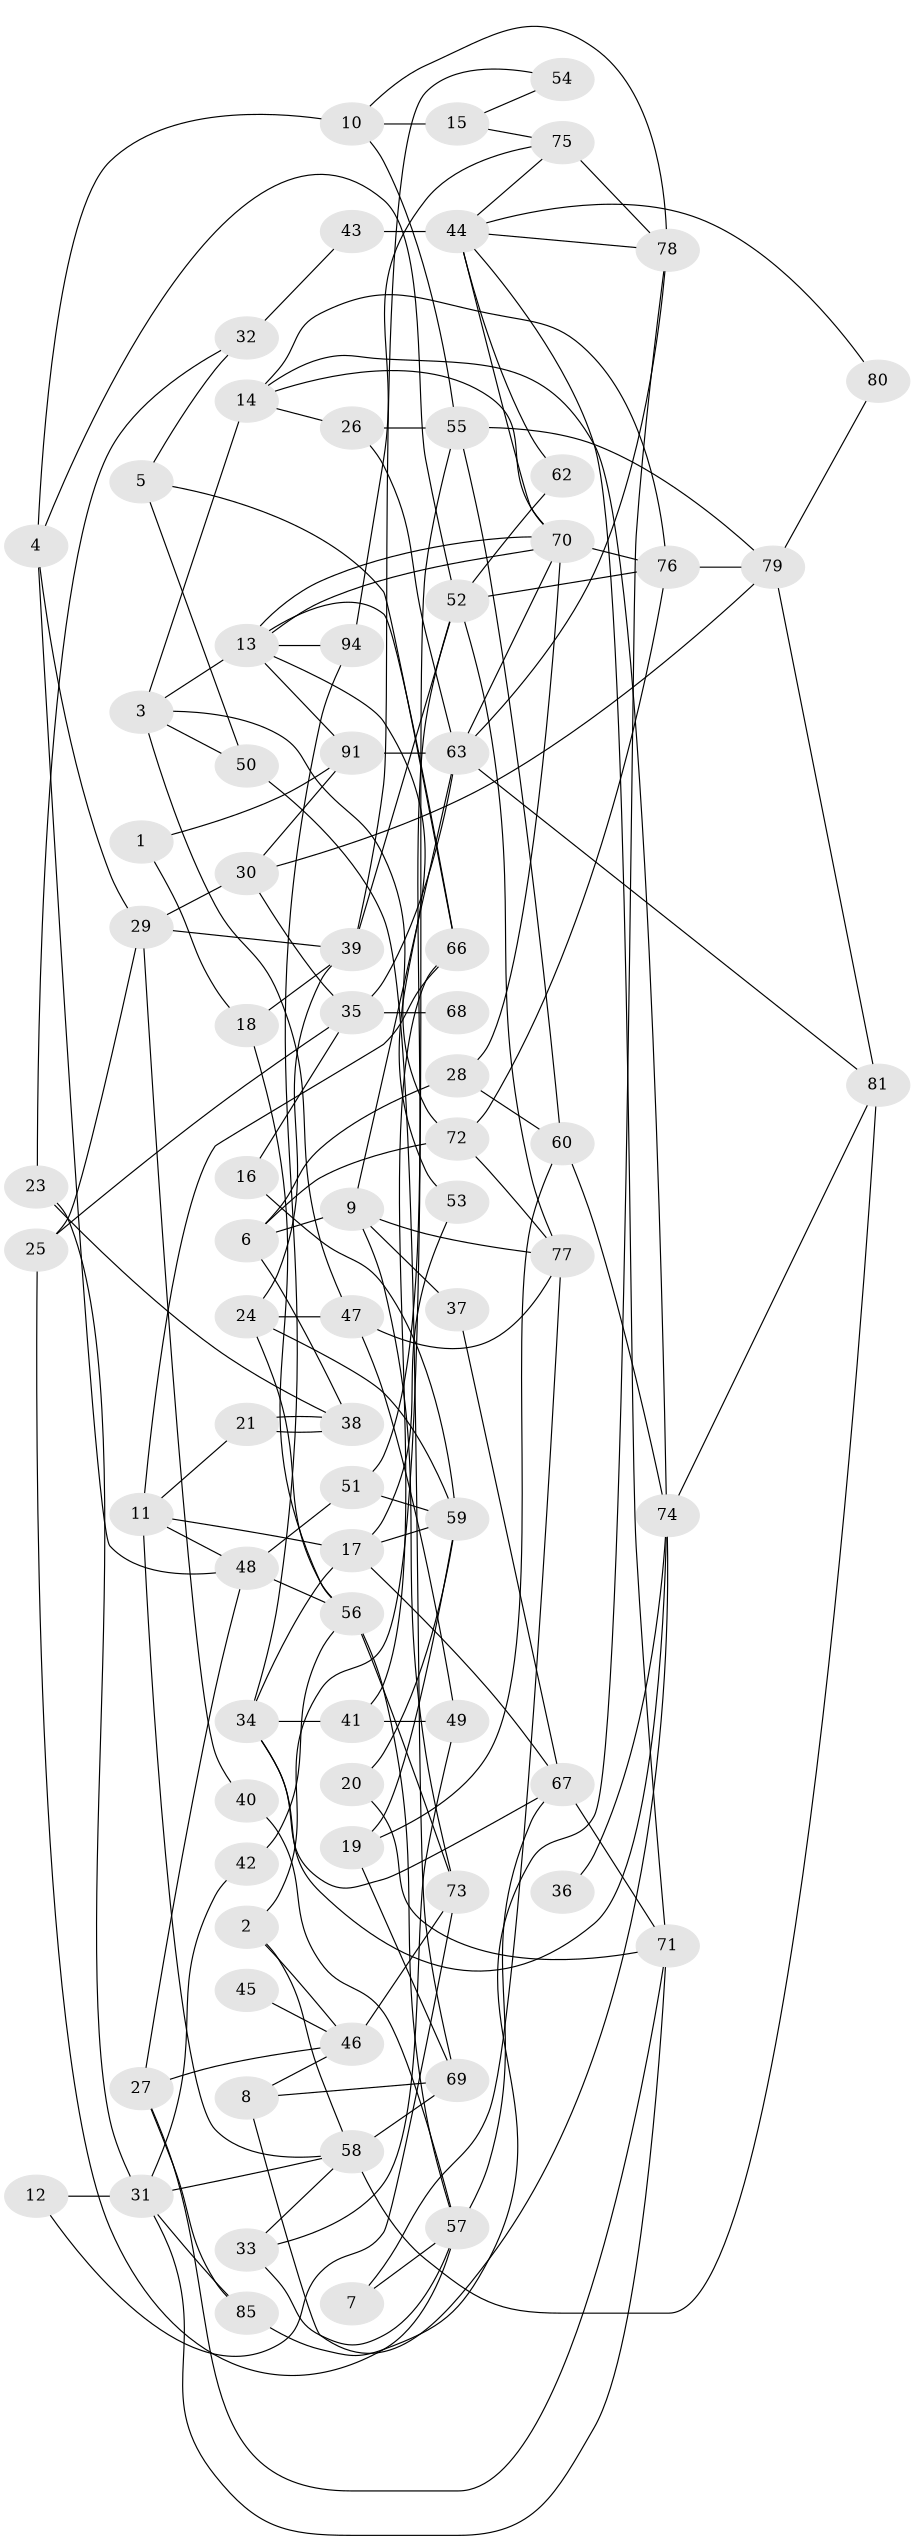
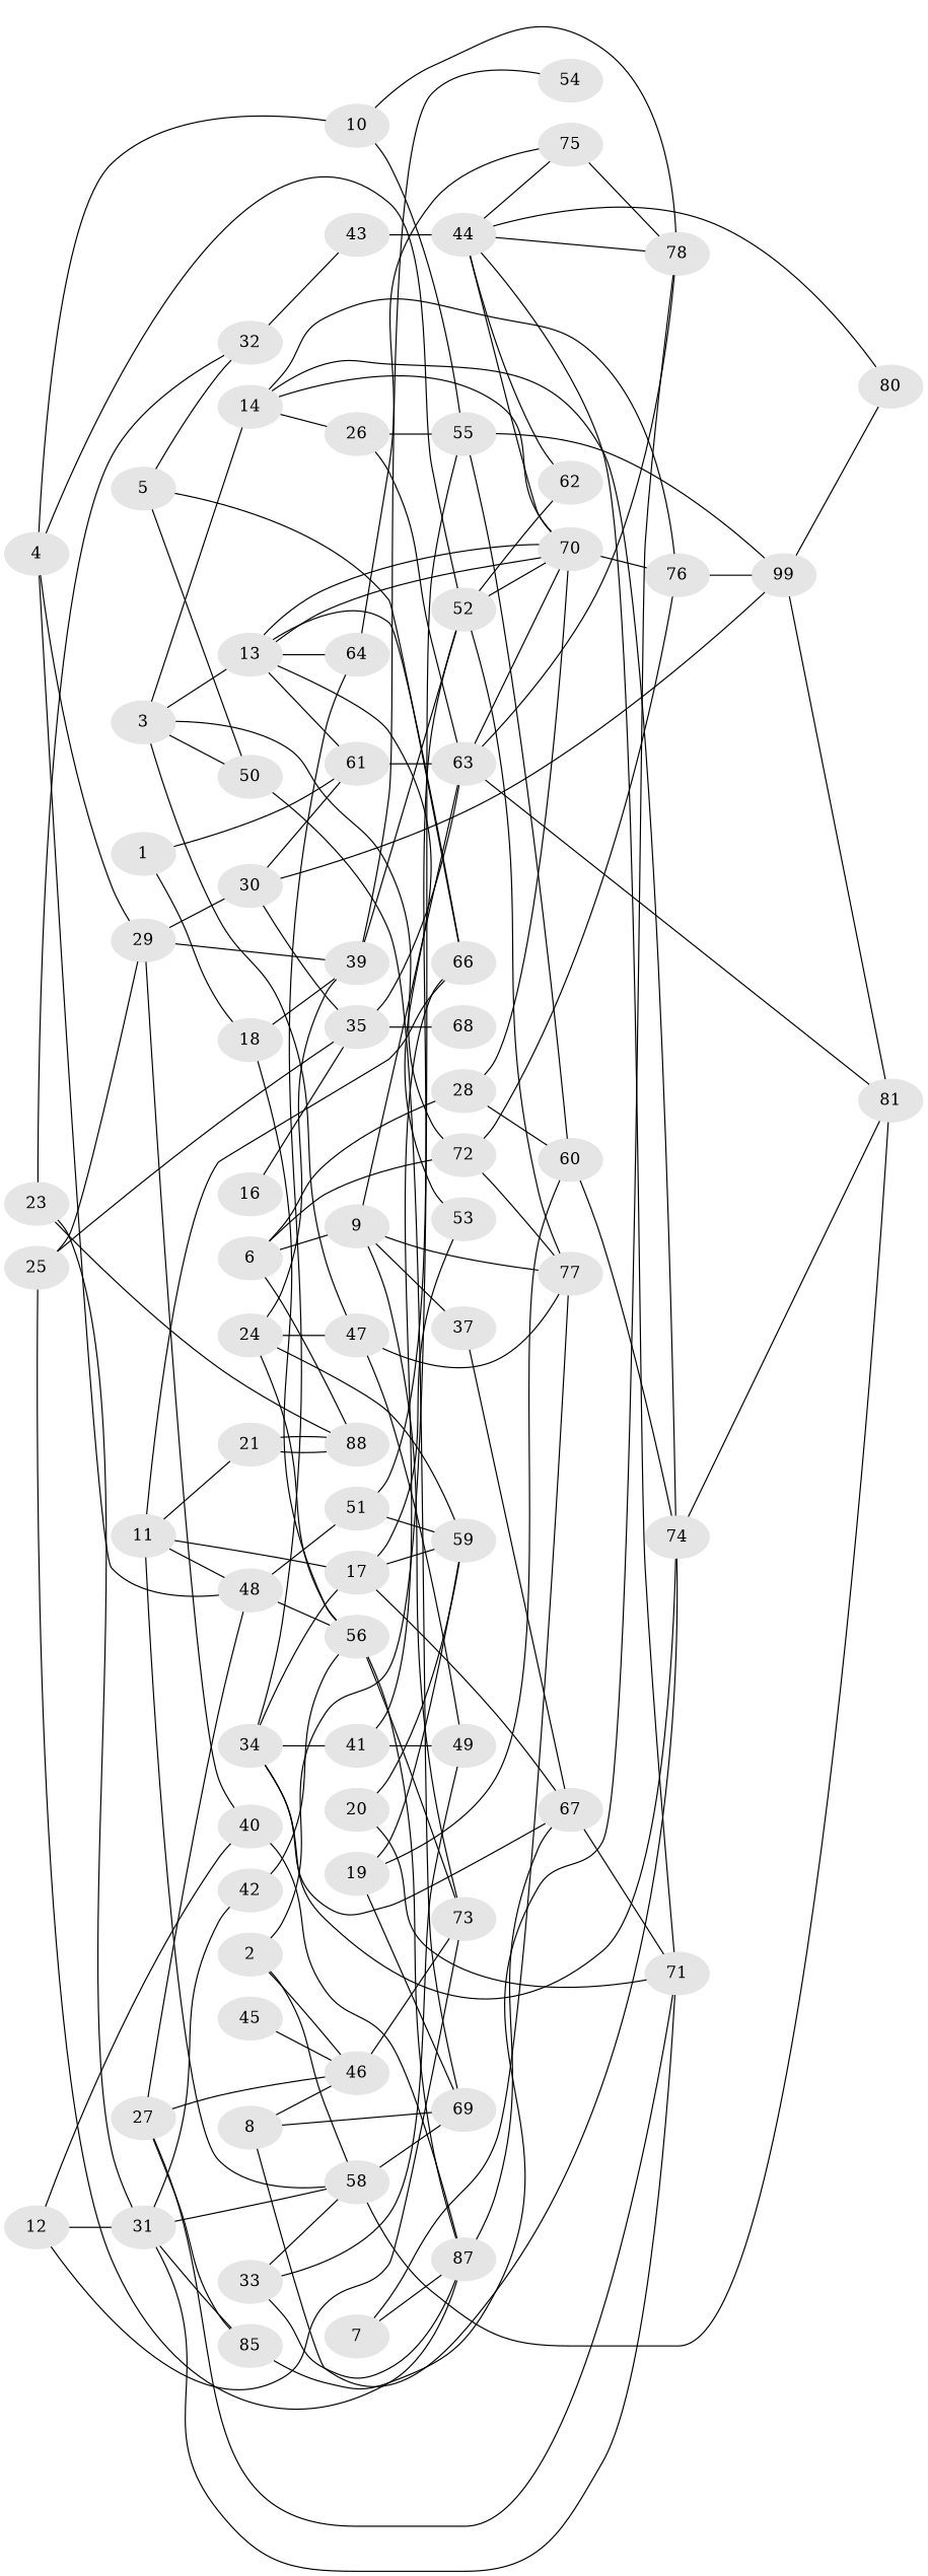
  graph {
    rankdir=LR
    node [color=gray90 style=filled]
    1
    18
-   61 [label=91]
+   61
    39
    56
    63
    2
    46
    55
    58
    73
    60
-   79
+   79 [label=99]
    69
    81
    3
    13
    14
    47
    50
    72
    66
    53
-   64 [label=94]
+   64
    70
    74
    26
    76
    77
    49
    4
    10
    29
    48
    52
-   15
    78
    40
    30
    51
    62
    5
    32
    43
    6
    9
    28
-   38
+   38 [label=88]
    37
    7
-   57
+   57 [label=87]
    67
    8
    54
    75
    11
    17
    21
    59
    12
    31
    71
    n63 [label=85]
    42
    16
    35
    68
    19
    20
    45
    23
    24
    25
    27
    80
    44
    33
    34
    41
-   36
    1 -- 18
    1 -- 61
    18 -- 39
    18 -- 56
    61 -- 63
    39 -- 52
    39 -- 54
    56 -- 73
    56 -- 57
    63 -- 81
    63 -- 70
    63 -- 78
    2 -- 46
    2 -- 55
    2 -- 58
    46 -- 73
    55 -- 60
    55 -- 79
    58 -- 69
    58 -- 81
    60 -- 74
    79 -- 81
    79 -- 80
    3 -- 13
    3 -- 14
    3 -- 47
    3 -- 50
    3 -- 72
    13 -- 61
    13 -- 66
    13 -- 53
    13 -- 64
    13 -- 70
    13 -- 70
    14 -- 70
    14 -- 74
    14 -- 26
    14 -- 76
    47 -- 77
    47 -- 49
    50 -- 69
    72 -- 76
    72 -- 77
    64 -- 75
    70 -- 76
    74 -- 81
    26 -- 63
    26 -- 55
    76 -- 79
    4 -- 10
    4 -- 29
    4 -- 48
    4 -- 52
    10 -- 55
-   10 -- 15
    10 -- 78
    29 -- 39
    29 -- 40
    29 -- 30
    48 -- 56
    48 -- 51
-   52 -- 76
+   52 -- 70
    52 -- 77
    52 -- 62
-   15 -- 54
-   15 -- 75
    40 -- 57
    30 -- 61
    30 -- 79
    30 -- 35
    51 -- 52
    51 -- 59
    5 -- 50
    5 -- 66
    5 -- 32
    32 -- 43
    43 -- 44
    6 -- 72
    6 -- 9
    6 -- 28
    6 -- 38
    9 -- 63
    9 -- 73
    9 -- 77
    9 -- 37
    28 -- 60
    28 -- 70
    37 -- 67
    7 -- 77
    7 -- 57
    57 -- 67
    67 -- 71
    8 -- 46
    8 -- 69
    8 -- 74
    75 -- 78
    11 -- 58
    11 -- 66
    11 -- 48
    11 -- 17
    11 -- 21
    17 -- 53
    17 -- 67
    17 -- 59
    21 -- 38
    21 -- 38
    12 -- 73
+   12 -- 40
    12 -- 31
    31 -- 58
    31 -- 71
    31 -- n63
    31 -- 42
    n63 -- 78
    42 -- 56
-   16 -- 59
    16 -- 35
    35 -- 63
    35 -- 68
    19 -- 60
    19 -- 69
    19 -- 59
    20 -- 59
    20 -- 71
    45 -- 46
    23 -- 32
    23 -- 38
    23 -- 31
    24 -- 39
    24 -- 56
    24 -- 47
    24 -- 59
    25 -- 29
    25 -- 57
    25 -- 35
    27 -- 46
    27 -- 48
    27 -- 71
    27 -- n63
    44 -- 70
    44 -- 78
    44 -- 62
    44 -- 75
    44 -- 71
    44 -- 80
    33 -- 58
    33 -- 49
    33 -- 57
    34 -- 64
    34 -- 74
    34 -- 67
    34 -- 17
    34 -- 41
    41 -- 66
    41 -- 49
-   36 -- 74
  }
